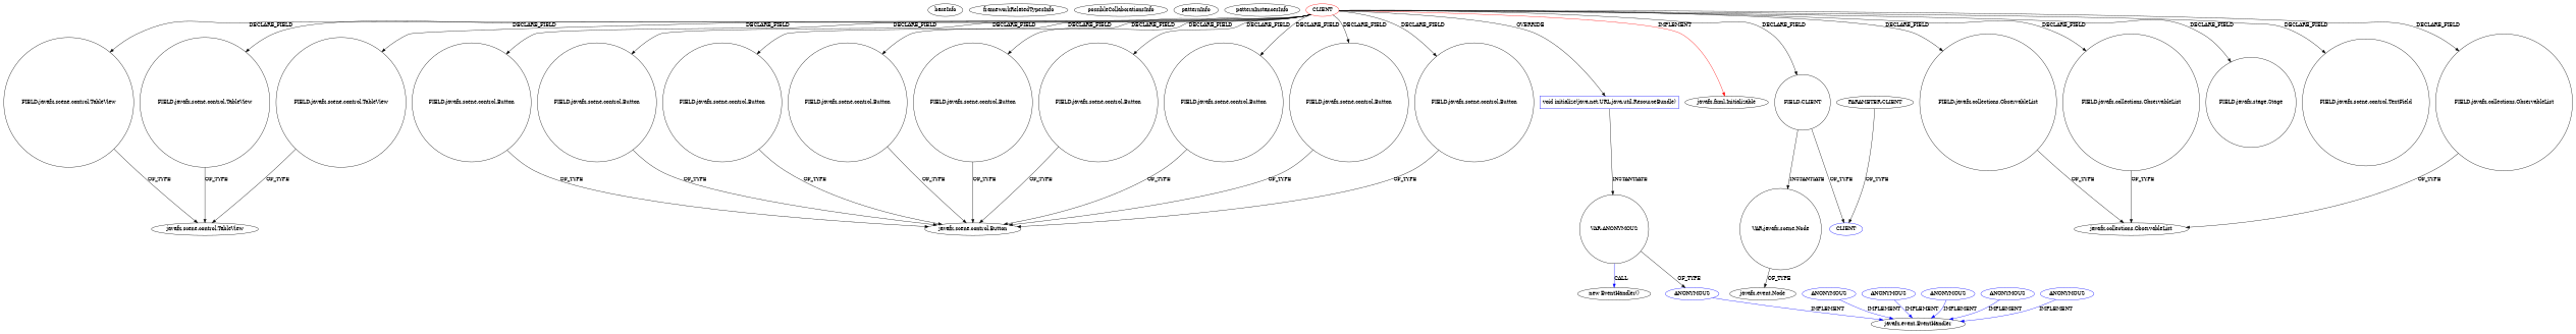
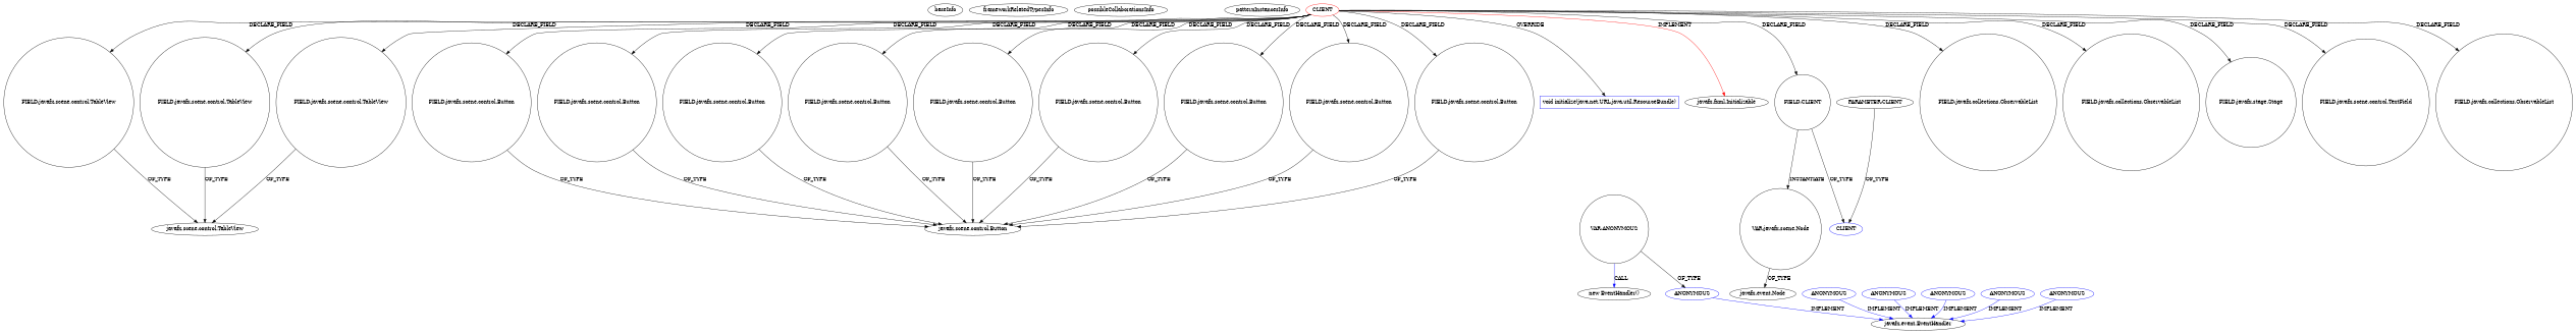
  digraph {
    node [isFrameworkType=false vertexType=FIELD_DECLARATION]
    baseInfo [category=pattern graphId=523 isAnonymous=false possibleRelation=true isFrameworkType="" vertexType=""]
    frameworkRelatedTypesInfo [0="javafx.fxml.Initializable" isFrameworkType="" vertexType=""]
    possibleCollaborationsInfo [0="523~INSTANTIATION-OVERRIDING_METHOD_DECLARATION-~javafx.fxml.Initializable ~javafx.event.EventHandler ~false~true" isFrameworkType="" vertexType=""]
-   patternInfo [frequency=2.0 patternRootClient=0 isFrameworkType="" vertexType=""]
    patternInstancesInfo [0="diogocs1-FPessoais~/diogocs1-FPessoais/FPessoais-master/FinancasPessoais/src/app/controllers/HomeController.java~HomeController~2490" 1="bianconejo-CEFX~/bianconejo-CEFX/CEFX-master/src/cefx/CEPrincipalController.java~CEPrincipalController~2114" isFrameworkType="" vertexType=""]
    n6 [label="javafx.scene.control.TableView" vertexType=FRAMEWORK_CLASS_TYPE]
    n7 [label="FIELD:javafx.scene.control.TableView" shape=circle]
    n8 [label="FIELD:javafx.scene.control.TableView" shape=circle]
    n9 [label="FIELD:javafx.scene.control.TableView" shape=circle]
    n10 [color=red label=CLIENT vertexType=ROOT_CLIENT_CLASS_DECLARATION]
    n11 [label="FIELD:javafx.scene.control.Button" shape=circle]
    n12 [label="FIELD:javafx.scene.control.Button" shape=circle]
    n13 [label="FIELD:javafx.scene.control.Button" shape=circle]
    n14 [label="FIELD:javafx.scene.control.Button" shape=circle]
    n15 [label="FIELD:javafx.scene.control.Button" shape=circle]
    n16 [label="FIELD:javafx.scene.control.Button" shape=circle]
    n17 [label="FIELD:javafx.scene.control.Button" shape=circle]
    n18 [label="FIELD:javafx.scene.control.Button" shape=circle]
    n19 [label="FIELD:javafx.scene.control.Button" shape=circle]
    n20 [label="FIELD:CLIENT" shape=circle]
    n21 [label="javafx.fxml.Initializable" vertexType=FRAMEWORK_INTERFACE_TYPE]
    n22 [color=blue label="void initialize(java.net.URL,java.util.ResourceBundle)" shape=box vertexType=OVERRIDING_METHOD_DECLARATION]
    n23 [label="FIELD:javafx.collections.ObservableList" shape=circle]
    n24 [label="FIELD:javafx.collections.ObservableList" shape=circle]
    n25 [label="FIELD:javafx.collections.ObservableList" shape=circle]
    n26 [label="FIELD:javafx.stage.Stage" shape=circle]
    n27 [label="FIELD:javafx.scene.control.TextField" shape=circle]
    n28 [label="javafx.scene.control.Button" vertexType=FRAMEWORK_CLASS_TYPE]
    n29 [color=blue label=CLIENT vertexType=REFERENCE_CLIENT_CLASS_DECLARATION]
    n30 [label="VAR:javafx.scene.Node" shape=circle vertexType=VARIABLE_EXPRESION]
    n31 [label="VAR:ANONYMOUS" shape=circle vertexType=VARIABLE_EXPRESION]
-   n32 [label="javafx.collections.ObservableList" vertexType=FRAMEWORK_INTERFACE_TYPE]
    n33 [label="javafx.event.Node" vertexType=FRAMEWORK_CLASS_TYPE]
    n34 [color=blue label=ANONYMOUS vertexType=REFERENCE_ANONYMOUS_DECLARATION]
    n35 [label="new EventHandler()" vertexType=CONSTRUCTOR_CALL]
    n36 [label="PARAMETER:CLIENT" vertexType=PARAMETER_DECLARATION]
    n37 [label="javafx.event.EventHandler" vertexType=FRAMEWORK_INTERFACE_TYPE]
    n38 [color=blue label=ANONYMOUS vertexType=REFERENCE_ANONYMOUS_DECLARATION]
    n39 [color=blue label=ANONYMOUS vertexType=REFERENCE_ANONYMOUS_DECLARATION]
    n40 [color=blue label=ANONYMOUS vertexType=REFERENCE_ANONYMOUS_DECLARATION]
    n41 [color=blue label=ANONYMOUS vertexType=REFERENCE_ANONYMOUS_DECLARATION]
    n42 [color=blue label=ANONYMOUS vertexType=REFERENCE_ANONYMOUS_DECLARATION]
    n7 -> n6 [label=OF_TYPE]
    n8 -> n6 [label=OF_TYPE]
    n9 -> n6 [label=OF_TYPE]
    n10 -> n7 [label=DECLARE_FIELD]
    n10 -> n8 [label=DECLARE_FIELD]
    n10 -> n9 [label=DECLARE_FIELD]
    n10 -> n11 [label=DECLARE_FIELD]
    n10 -> n12 [label=DECLARE_FIELD]
    n10 -> n13 [label=DECLARE_FIELD]
    n10 -> n14 [label=DECLARE_FIELD]
    n10 -> n15 [label=DECLARE_FIELD]
    n10 -> n16 [label=DECLARE_FIELD]
    n10 -> n17 [label=DECLARE_FIELD]
    n10 -> n18 [label=DECLARE_FIELD]
    n10 -> n19 [label=DECLARE_FIELD]
    n10 -> n20 [label=DECLARE_FIELD]
    n10 -> n21 [color=red label=IMPLEMENT]
    n10 -> n22 [label=OVERRIDE]
    n10 -> n23 [label=DECLARE_FIELD]
    n10 -> n24 [label=DECLARE_FIELD]
    n10 -> n25 [label=DECLARE_FIELD]
    n10 -> n26 [label=DECLARE_FIELD]
    n10 -> n27 [label=DECLARE_FIELD]
    n11 -> n28 [label=OF_TYPE]
    n12 -> n28 [label=OF_TYPE]
    n13 -> n28 [label=OF_TYPE]
    n14 -> n28 [label=OF_TYPE]
    n15 -> n28 [label=OF_TYPE]
    n16 -> n28 [label=OF_TYPE]
    n17 -> n28 [label=OF_TYPE]
    n18 -> n28 [label=OF_TYPE]
    n19 -> n28 [label=OF_TYPE]
    n20 -> n29 [label=OF_TYPE]
    n20 -> n30 [label=INSTANTIATE]
-   n22 -> n31 [label=INSTANTIATE]
-   n23 -> n32 [label=OF_TYPE]
-   n24 -> n32 [label=OF_TYPE]
-   n25 -> n32 [label=OF_TYPE]
    n30 -> n33 [label=OF_TYPE]
    n31 -> n34 [label=OF_TYPE]
    n31 -> n35 [color=blue label=CALL]
    n34 -> n37 [color=blue label=IMPLEMENT]
    n36 -> n29 [label=OF_TYPE]
    n38 -> n37 [color=blue label=IMPLEMENT]
    n39 -> n37 [color=blue label=IMPLEMENT]
    n40 -> n37 [color=blue label=IMPLEMENT]
    n41 -> n37 [color=blue label=IMPLEMENT]
    n42 -> n37 [color=blue label=IMPLEMENT]
  }
